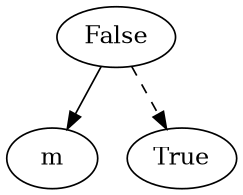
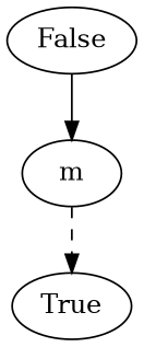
  digraph {
    edge [fontcolor=gray]
    n1 [label=m]
    n2 [label=True]
    n3 [label=False]
-   n3 -> n2 [style=dashed]
+   n1 -> n2 [style=dashed]
    n3 -> n1
  }
